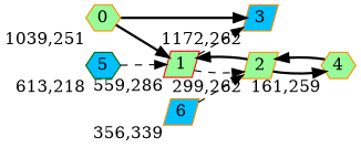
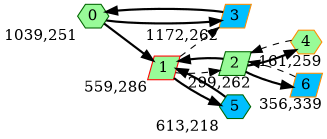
  digraph {
    bgcolor=white
    rankdir=LR
    node [color=darkgreen fillcolor=palegreen fixedsize=true shape=parallelogram style=filled]
    edge [style=bold]
-   0 [color=darkorange height=0.3 shape=hexagon width=0.4 xlabel="1039,251"]
+   0 [height=0.3 shape=hexagon width=0.4 xlabel="1039,251"]
    1 [color=red height=0.3 width=0.4 xlabel="559,286"]
    3 [color=darkorange fillcolor=deepskyblue height=0.3 width=0.4 xlabel="1172,262"]
-   2 [color=darkorange height=0.3 width=0.4 xlabel="299,262"]
+   2 [height=0.3 width=0.4 xlabel="299,262"]
    5 [fillcolor=deepskyblue height=0.3 shape=hexagon width=0.4 xlabel="613,218"]
    4 [color=darkorange height=0.3 shape=hexagon width=0.4 xlabel="161,259"]
    6 [color=darkorange fillcolor=deepskyblue height=0.3 width=0.4 xlabel="356,339"]
    0 -> 1
    0 -> 3
    1 -> 3 [style=dashed]
    1 -> 2 [style=dashed]
+   1 -> 5
+   3 -> 0
    2 -> 1
    2 -> 4
-   5 -> 1 [style=dashed]
-   4 -> 2
+   2 -> 6
+   5 -> 1
+   4 -> 2 [style=dashed]
    6 -> 2 [style=dashed]
  }
